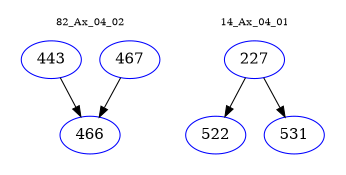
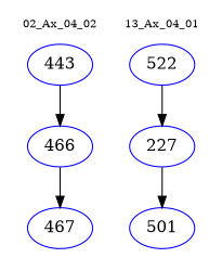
  digraph {
    node [color=blue]
    edge [color=black]
    n1 [label=467]
    n2 [label=466]
    n3 [label=443]
    n4 [label=522]
    n5 [label=227]
-   n6 [label=531]
+   n6 [label=501]
    subgraph cluster_1 {
      color=white
      fontsize=10
-     label="82_Ax_04_02"
+     label="02_Ax_04_02"
      n1
      n2
      n3
    }
    subgraph cluster_2 {
      color=white
      fontsize=10
-     label="14_Ax_04_01"
+     label="13_Ax_04_01"
      n4
      n5
      n6
    }
-   n1 -> n2
+   n2 -> n1
    n3 -> n2
-   n5 -> n4
+   n4 -> n5
    n5 -> n6
  }
